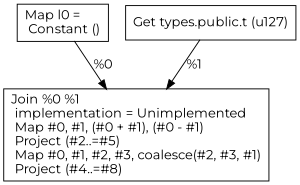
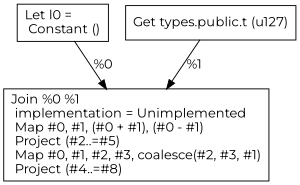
  digraph {
    fontname=Montserrat
    node [shape=record fontname=Montserrat]
    edge [fontname=Montserrat]
-   n1 [label="Map l0 =\l Constant ()\l"]
+   n1 [label="Let l0 =\l Constant ()\l"]
    n2 [label=" Join %0 %1\l  implementation = Unimplemented\l Map #0, #1, (#0 + #1), (#0 - #1)\l Project (#2..=#5)\l Map #0, #1, #2, #3, coalesce(#2, #3, #1)\l Project (#4..=#8)\l"]
    n3 [label=" Get types.public.t (u127)\l"]
    n1 -> n2 [label="%0\l"]
    n3 -> n2 [label="%1\l"]
  }
